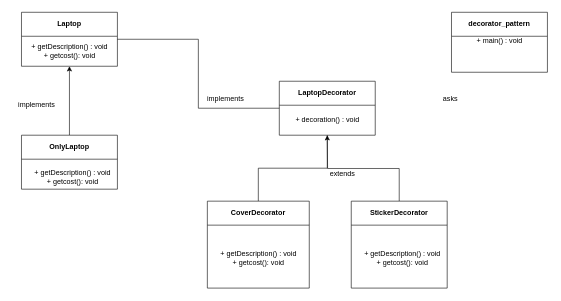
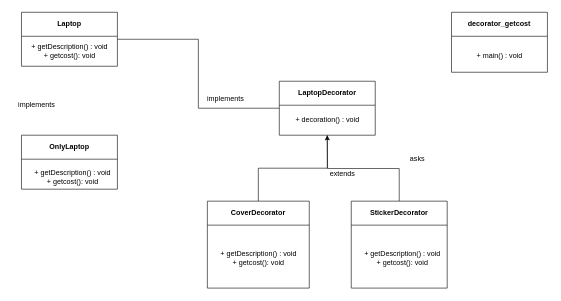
  <mxCell id="0" />
  <mxCell id="1" parent="0" />
  <mxCell id="2" value="Laptop" style="swimlane;whiteSpace=wrap;html=1;startSize=40;" parent="1" vertex="1"><mxGeometry x="35" y="20" width="160" height="90" as="geometry" /></mxCell>
  <mxCell id="3" value="+ getDescription() : void&lt;br&gt;+ getcost(): void" style="text;html=1;align=center;verticalAlign=middle;resizable=0;points=[];autosize=1;strokeColor=none;fillColor=none;" parent="2" vertex="1"><mxGeometry x="5" y="45" width="150" height="40" as="geometry" /></mxCell>
- <mxCell id="4" value="decorator_pattern" style="swimlane;whiteSpace=wrap;html=1;startSize=40;" parent="1" vertex="1"><mxGeometry x="752.17" y="20" width="160" height="100" as="geometry" /></mxCell>
- <mxCell id="5" value="+ main() : void&lt;div&gt;&lt;br/&gt;&lt;/div&gt;" style="text;html=1;align=center;verticalAlign=middle;resizable=0;points=[];autosize=1;strokeColor=none;fillColor=none;" parent="4" vertex="1"><mxGeometry x="30" y="35" width="100" height="40" as="geometry" /></mxCell>
- <mxCell id="6" value="asks" style="text;html=1;align=center;verticalAlign=middle;resizable=0;points=[];autosize=1;strokeColor=none;fillColor=none;" parent="1" vertex="1"><mxGeometry x="725" y="150" width="50" height="30" as="geometry" /></mxCell>
+ <mxCell id="4" value="decorator_getcost" style="swimlane;whiteSpace=wrap;html=1;startSize=40;" parent="1" vertex="1"><mxGeometry x="752.17" y="20" width="160" height="100" as="geometry" /></mxCell>
+ <mxCell id="5" value="+ main() : void&lt;div&gt;&lt;br/&gt;&lt;/div&gt;" style="text;html=1;align=center;verticalAlign=middle;resizable=0;points=[];autosize=1;strokeColor=none;fillColor=none;" parent="4" vertex="1"><mxGeometry x="30" y="60" width="100" height="40" as="geometry" /></mxCell>
+ <mxCell id="6" value="asks" style="text;html=1;align=center;verticalAlign=middle;resizable=0;points=[];autosize=1;strokeColor=none;fillColor=none;" parent="1" vertex="1"><mxGeometry x="670" y="250" width="50" height="30" as="geometry" /></mxCell>
  <mxCell id="7" style="edgeStyle=orthogonalEdgeStyle;rounded=0;orthogonalLoop=1;jettySize=auto;html=1;exitX=0;exitY=0.5;exitDx=0;exitDy=0;entryX=1;entryY=0.5;entryDx=0;entryDy=0;endArrow=none;" parent="1" source="8" target="2" edge="1"><mxGeometry relative="1" as="geometry" /></mxCell>
  <mxCell id="8" value="LaptopDecorator" style="swimlane;whiteSpace=wrap;html=1;startSize=40;" parent="1" vertex="1"><mxGeometry x="465" y="135" width="160" height="90" as="geometry" /></mxCell>
  <mxCell id="9" value="+ decoration() : void" style="text;html=1;align=center;verticalAlign=middle;resizable=0;points=[];autosize=1;strokeColor=none;fillColor=none;" parent="8" vertex="1"><mxGeometry x="15" y="50" width="130" height="30" as="geometry" /></mxCell>
- <mxCell id="10" style="edgeStyle=orthogonalEdgeStyle;rounded=0;orthogonalLoop=1;jettySize=auto;html=1;exitX=0.5;exitY=0;exitDx=0;exitDy=0;entryX=0.5;entryY=1;entryDx=0;entryDy=0;" parent="1" source="11" target="2" edge="1"><mxGeometry relative="1" as="geometry" /></mxCell>
  <mxCell id="11" value="OnlyLaptop" style="swimlane;whiteSpace=wrap;html=1;startSize=40;" parent="1" vertex="1"><mxGeometry x="35" y="225" width="160" height="90" as="geometry" /></mxCell>
  <mxCell id="12" value="+ getDescription() : void&lt;br&gt;+ getcost(): void" style="text;html=1;align=center;verticalAlign=middle;resizable=0;points=[];autosize=1;strokeColor=none;fillColor=none;" vertex="1" parent="11"><mxGeometry x="10" y="50" width="150" height="40" as="geometry" /></mxCell>
  <mxCell id="13" style="edgeStyle=orthogonalEdgeStyle;rounded=0;orthogonalLoop=1;jettySize=auto;html=1;exitX=0.5;exitY=0;exitDx=0;exitDy=0;entryX=0.5;entryY=1;entryDx=0;entryDy=0;endArrow=none;" parent="1" source="14" target="8" edge="1"><mxGeometry relative="1" as="geometry" /></mxCell>
  <mxCell id="14" value="CoverDecorator" style="swimlane;whiteSpace=wrap;html=1;startSize=40;" parent="1" vertex="1"><mxGeometry x="345" y="335" width="170" height="145" as="geometry" /></mxCell>
  <mxCell id="15" value="+ getDescription() : void&lt;br&gt;+ getcost(): void" style="text;html=1;align=center;verticalAlign=middle;resizable=0;points=[];autosize=1;strokeColor=none;fillColor=none;" vertex="1" parent="14"><mxGeometry x="10" y="75" width="150" height="40" as="geometry" /></mxCell>
  <mxCell id="16" style="edgeStyle=orthogonalEdgeStyle;rounded=0;orthogonalLoop=1;jettySize=auto;html=1;exitX=0.5;exitY=0;exitDx=0;exitDy=0;" parent="1" source="17" edge="1"><mxGeometry relative="1" as="geometry"><mxPoint x="545" y="225" as="targetPoint" /></mxGeometry></mxCell>
  <mxCell id="17" value="StickerDecorator" style="swimlane;whiteSpace=wrap;html=1;startSize=40;" parent="1" vertex="1"><mxGeometry x="585" y="335" width="160" height="145" as="geometry" /></mxCell>
  <mxCell id="18" value="+ getDescription() : void&lt;br&gt;+ getcost(): void" style="text;html=1;align=center;verticalAlign=middle;resizable=0;points=[];autosize=1;strokeColor=none;fillColor=none;" vertex="1" parent="17"><mxGeometry x="10" y="75" width="150" height="40" as="geometry" /></mxCell>
  <mxCell id="19" value="implements" style="text;html=1;align=center;verticalAlign=middle;resizable=0;points=[];autosize=1;strokeColor=none;fillColor=none;" parent="1" vertex="1"><mxGeometry x="335" y="150" width="80" height="30" as="geometry" /></mxCell>
  <mxCell id="20" value="extends" style="text;html=1;align=center;verticalAlign=middle;resizable=0;points=[];autosize=1;strokeColor=none;fillColor=none;" parent="1" vertex="1"><mxGeometry x="535" y="275" width="70" height="30" as="geometry" /></mxCell>
  <mxCell id="21" value="implements" style="text;html=1;align=center;verticalAlign=middle;resizable=0;points=[];autosize=1;strokeColor=none;fillColor=none;" parent="1" vertex="1"><mxGeometry x="20" y="160" width="80" height="30" as="geometry" /></mxCell>
